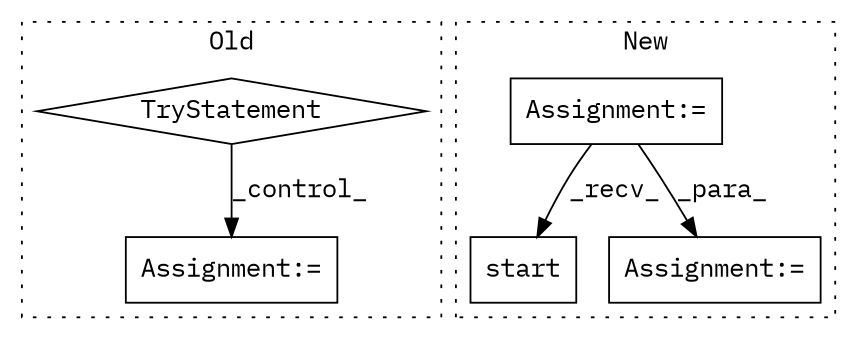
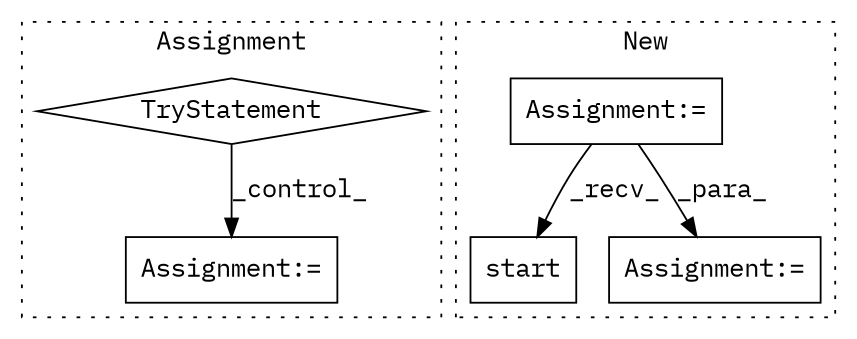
  digraph {
    fontname="IBM Plex Mono"
    node [a=7 l=1 shape=box fontname="IBM Plex Mono"]
    edge [fontname="IBM Plex Mono"]
    n1 [a=54 l=4 label=TryStatement s=3526 shape=diamond]
    n2 [label="Assignment:=" s=3545]
    n3 [a=32 l=7 label=start s=4072]
    n4 [l=9 label="Assignment:=" s=3601]
    n5 [label="Assignment:=" s=3760]
    subgraph cluster_1 {
-     label=Old
+     label=Assignment
      style=dotted
      n1
      n2
    }
    subgraph cluster_2 {
      label=New
      style=dotted
      n3
      n4
      n5
    }
    n1 -> n2 [label=_control_]
    n4 -> n3 [label=_recv_]
    n4 -> n5 [label=_para_]
  }
